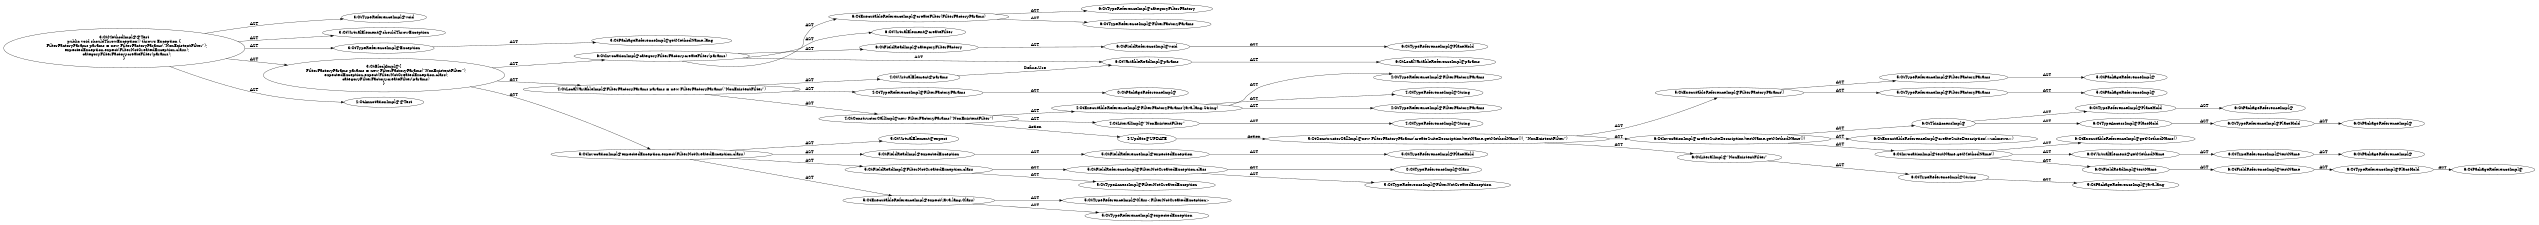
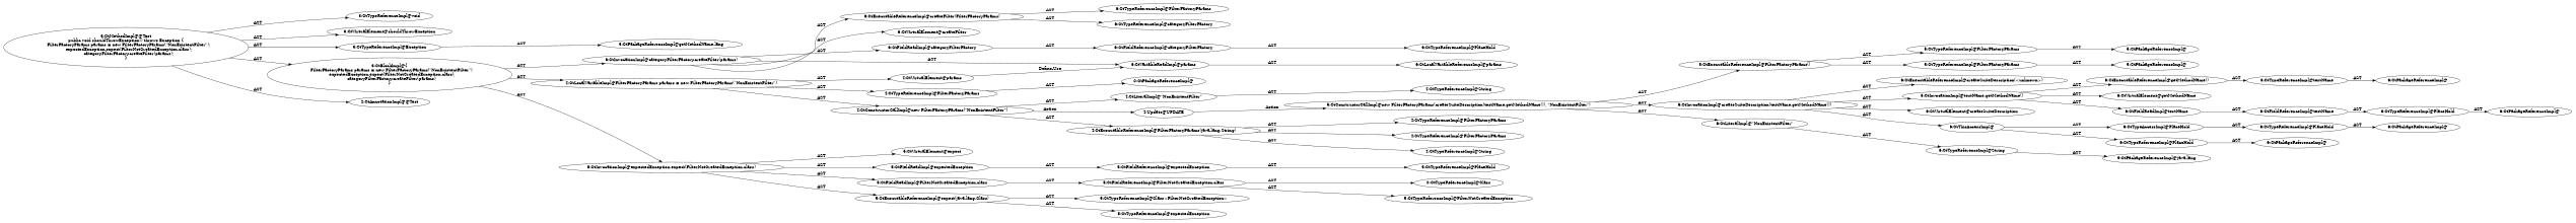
  digraph {
    rankdir=LR
    node [shape=ellipse]
    n1 [label="3:CtTypeReferenceImpl@void"]
    n2 [label="3:CtVirtualElement@shouldThrowException"]
    n3 [label="3:CtTypeReferenceImpl@Exception"]
    n4 [label="3:CtPackageReferenceImpl@getMethodName.lang"]
    n5 [label="4:CtTypeReferenceImpl@FilterFactoryParams"]
    n6 [label="0:CtPackageReferenceImpl@"]
    n7 [label="4:CtExecutableReferenceImpl@FilterFactoryParams(java.lang.String)"]
    n8 [label="4:CtTypeReferenceImpl@FilterFactoryParams"]
    n9 [label="4:CtTypeReferenceImpl@FilterFactoryParams"]
    n10 [label="4:CtTypeReferenceImpl@String"]
    n11 [label="4:CtLiteralImpl@\"NonExistentFilter\""]
    n12 [label="4:CtTypeReferenceImpl@String"]
    n13 [label="4:CtConstructorCallImpl@new FilterFactoryParams(\"NonExistentFilter\")"]
    n14 [label="4:Update@UPDATE"]
    n15 [label="5:CtConstructorCallImpl@new FilterFactoryParams(createSuiteDescription(testName.getMethodName()), \"NonExistentFilter\")"]
    n16 [label="4:CtVirtualElement@params"]
    n17 [label="6:CtVariableReadImpl@params"]
    n18 [label="6:CtLocalVariableReferenceImpl@params"]
    n19 [label="4:CtLocalVariableImpl@FilterFactoryParams params = new FilterFactoryParams(\"NonExistentFilter\")"]
    n20 [label="5:CtExecutableReferenceImpl@expect(java.lang.Class)"]
    n21 [label="5:CtTypeReferenceImpl@expectedException"]
    n22 [label="5:CtTypeReferenceImpl@Class<FilterNotCreatedException>"]
    n23 [label="5:CtVirtualElement@expect"]
    n24 [label="5:CtFieldReferenceImpl@expectedException"]
    n25 [label="5:CtTypeReferenceImpl@PlaceHold"]
    n26 [label="5:CtFieldReadImpl@expectedException"]
    n27 [label="5:CtFieldReferenceImpl@FilterNotCreatedException.class"]
    n28 [label="5:CtTypeReferenceImpl@FilterNotCreatedException"]
    n29 [label="0:CtTypeReferenceImpl@Class"]
    n30 [label="5:CtFieldReadImpl@FilterNotCreatedException.class"]
-   n31 [label="5:CtTypeAccessImpl@FilterNotCreatedException"]
    n32 [label="5:CtInvocationImpl@expectedException.expect(FilterNotCreatedException.class)"]
    n33 [label="6:CtExecutableReferenceImpl@createFilter(FilterFactoryParams)"]
    n34 [label="6:CtTypeReferenceImpl@categoryFilterFactory"]
    n35 [label="6:CtTypeReferenceImpl@FilterFactoryParams"]
    n36 [label="6:CtVirtualElement@createFilter"]
-   n37 [label="6:CtFieldReferenceImpl@void"]
+   n37 [label="6:CtFieldReferenceImpl@categoryFilterFactory"]
    n38 [label="6:CtTypeReferenceImpl@PlaceHold"]
    n39 [label="6:CtFieldReadImpl@categoryFilterFactory"]
    n40 [label="6:CtInvocationImpl@categoryFilterFactory.createFilter(params)"]
    n41 [label="3:CtBlockImpl@\{\n    FilterFactoryParams params = new FilterFactoryParams(\"NonExistentFilter\");\n    expectedException.expect(FilterNotCreatedException.class);\n    categoryFilterFactory.createFilter(params);\n\}"]
    n42 [label="3:CtMethodImpl@@Test\npublic void shouldThrowException() throws Exception \{\n    FilterFactoryParams params = new FilterFactoryParams(\"NonExistentFilter\");\n    expectedException.expect(FilterNotCreatedException.class);\n    categoryFilterFactory.createFilter(params);\n\}"]
    n43 [label="2:CtAnnotationImpl@@Test"]
    n44 [label="5:CtExecutableReferenceImpl@FilterFactoryParams()"]
    n45 [label="6:CtInvocationImpl@createSuiteDescription(testName.getMethodName())"]
    n46 [label="6:CtLiteralImpl@\"NonExistentFilter\""]
    n47 [label="5:CtPackageReferenceImpl@"]
    n48 [label="5:CtTypeReferenceImpl@FilterFactoryParams"]
    n49 [label="5:CtPackageReferenceImpl@"]
    n50 [label="5:CtTypeReferenceImpl@FilterFactoryParams"]
    n51 [label="6:CtPackageReferenceImpl@"]
    n52 [label="6:CtTypeReferenceImpl@PlaceHold"]
    n53 [label="6:CtPackageReferenceImpl@"]
    n54 [label="6:CtTypeReferenceImpl@PlaceHold"]
    n55 [label="6:CtTypeAccessImpl@PlaceHold"]
    n56 [label="6:CtThisAccessImpl@"]
    n57 [label="6:CtExecutableReferenceImpl@createSuiteDescription(<unknown>)"]
    n58 [label="6:CtPackageReferenceImpl@"]
    n59 [label="6:CtTypeReferenceImpl@PlaceHold"]
    n60 [label="6:CtFieldReferenceImpl@testName"]
    n61 [label="6:CtFieldReadImpl@testName"]
    n62 [label="6:CtPackageReferenceImpl@"]
    n63 [label="6:CtTypeReferenceImpl@testName"]
    n64 [label="6:CtExecutableReferenceImpl@getMethodName()"]
    n65 [label="6:CtInvocationImpl@testName.getMethodName()"]
    n66 [label="6:CtVirtualElement@getMethodName"]
+   n67 [label="6:CtVirtualElement@createSuiteDescription"]
    n68 [label="9:CtPackageReferenceImpl@java.lang"]
    n69 [label="6:CtTypeReferenceImpl@String"]
    n3 -> n4 [label=AST]
    n5 -> n6 [label=AST]
    n7 -> n8 [label=AST]
    n7 -> n9 [label=AST]
    n7 -> n10 [label=AST]
    n11 -> n12 [label=AST]
    n13 -> n7 [label=AST]
    n13 -> n11 [label=AST]
    n13 -> n14 [label=Action]
    n14 -> n15 [label=Action]
    n15 -> n44 [label=AST]
    n15 -> n45 [label=AST]
    n15 -> n46 [label=AST]
    n16 -> n17 [label="Define-Use"]
    n17 -> n18 [label=AST]
    n19 -> n5 [label=AST]
    n19 -> n13 [label=AST]
    n19 -> n16 [label=AST]
    n20 -> n21 [label=AST]
    n20 -> n22 [label=AST]
    n24 -> n25 [label=AST]
    n26 -> n24 [label=AST]
    n27 -> n28 [label=AST]
    n27 -> n29 [label=AST]
    n30 -> n27 [label=AST]
-   n30 -> n31 [label=AST]
    n32 -> n20 [label=AST]
    n32 -> n23 [label=AST]
    n32 -> n26 [label=AST]
    n32 -> n30 [label=AST]
    n33 -> n34 [label=AST]
    n33 -> n35 [label=AST]
    n37 -> n38 [label=AST]
    n39 -> n37 [label=AST]
    n40 -> n17 [label=AST]
    n40 -> n33 [label=AST]
    n40 -> n36 [label=AST]
    n40 -> n39 [label=AST]
    n41 -> n19 [label=AST]
    n41 -> n32 [label=AST]
    n41 -> n40 [label=AST]
    n42 -> n1 [label=AST]
    n42 -> n2 [label=AST]
    n42 -> n3 [label=AST]
    n42 -> n41 [label=AST]
    n42 -> n43 [label=AST]
    n44 -> n48 [label=AST]
    n44 -> n50 [label=AST]
    n45 -> n56 [label=AST]
    n45 -> n57 [label=AST]
    n45 -> n65 [label=AST]
+   n45 -> n67 [label=AST]
    n46 -> n69 [label=AST]
    n48 -> n47 [label=AST]
    n50 -> n49 [label=AST]
    n52 -> n51 [label=AST]
    n54 -> n53 [label=AST]
    n55 -> n54 [label=AST]
    n56 -> n52 [label=AST]
    n56 -> n55 [label=AST]
    n59 -> n58 [label=AST]
    n60 -> n59 [label=AST]
    n61 -> n60 [label=AST]
    n63 -> n62 [label=AST]
-   n66 -> n63 [label=AST]
+   n64 -> n63 [label=AST]
    n65 -> n61 [label=AST]
    n65 -> n64 [label=AST]
    n65 -> n66 [label=AST]
    n69 -> n68 [label=AST]
  }
